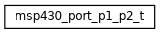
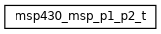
  digraph {
    rankdir=LR
-   n1 [color=black fillcolor=white fontname=Helvetica fontsize=10 height=0.2 label=msp430_port_p1_p2_t shape=record style=filled width=0.4]
+   n1 [color=black fillcolor=white fontname=Helvetica fontsize=10 height=0.2 label=msp430_msp_p1_p2_t shape=record style=filled width=0.4]
  }
